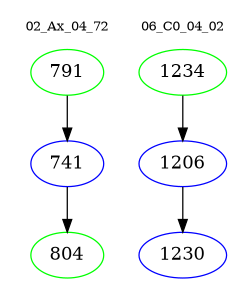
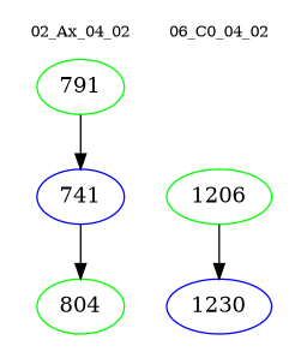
  digraph {
    node [color=green]
    edge [color=black]
    n1 [label=791]
    n2 [color=blue label=741]
    n3 [label=804]
-   n4 [label=1234]
-   n5 [color=blue label=1206]
+   n5 [label=1206]
    n6 [color=blue label=1230]
    subgraph cluster_1 {
      color=white
      fontsize=10
-     label="02_Ax_04_72"
+     label="02_Ax_04_02"
      n1
      n2
      n3
    }
    subgraph cluster_2 {
      color=white
      fontsize=10
      label="06_C0_04_02"
-     n4
      n5
      n6
    }
    n1 -> n2
    n2 -> n3
-   n4 -> n5
    n5 -> n6
  }
